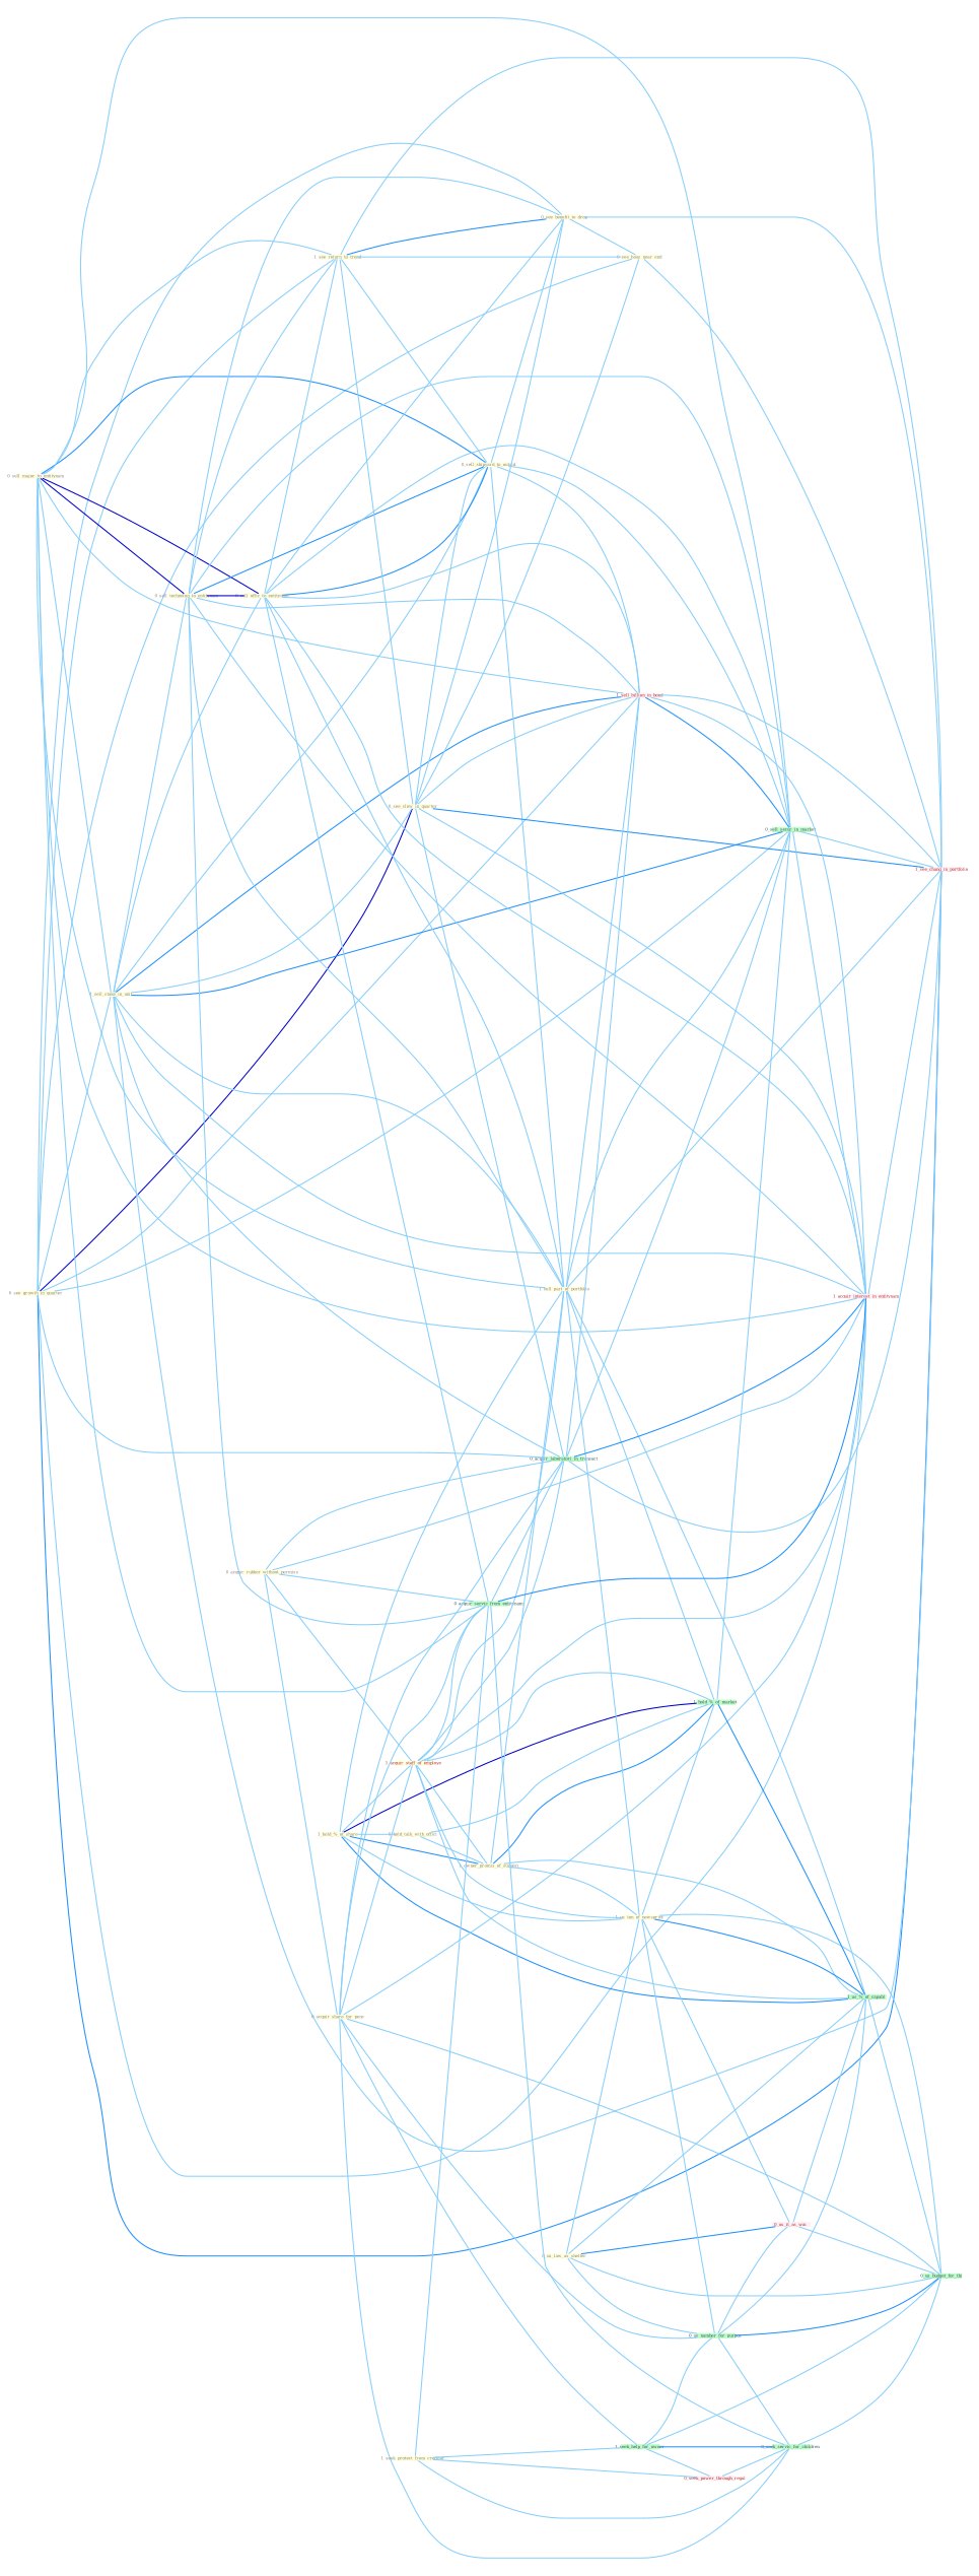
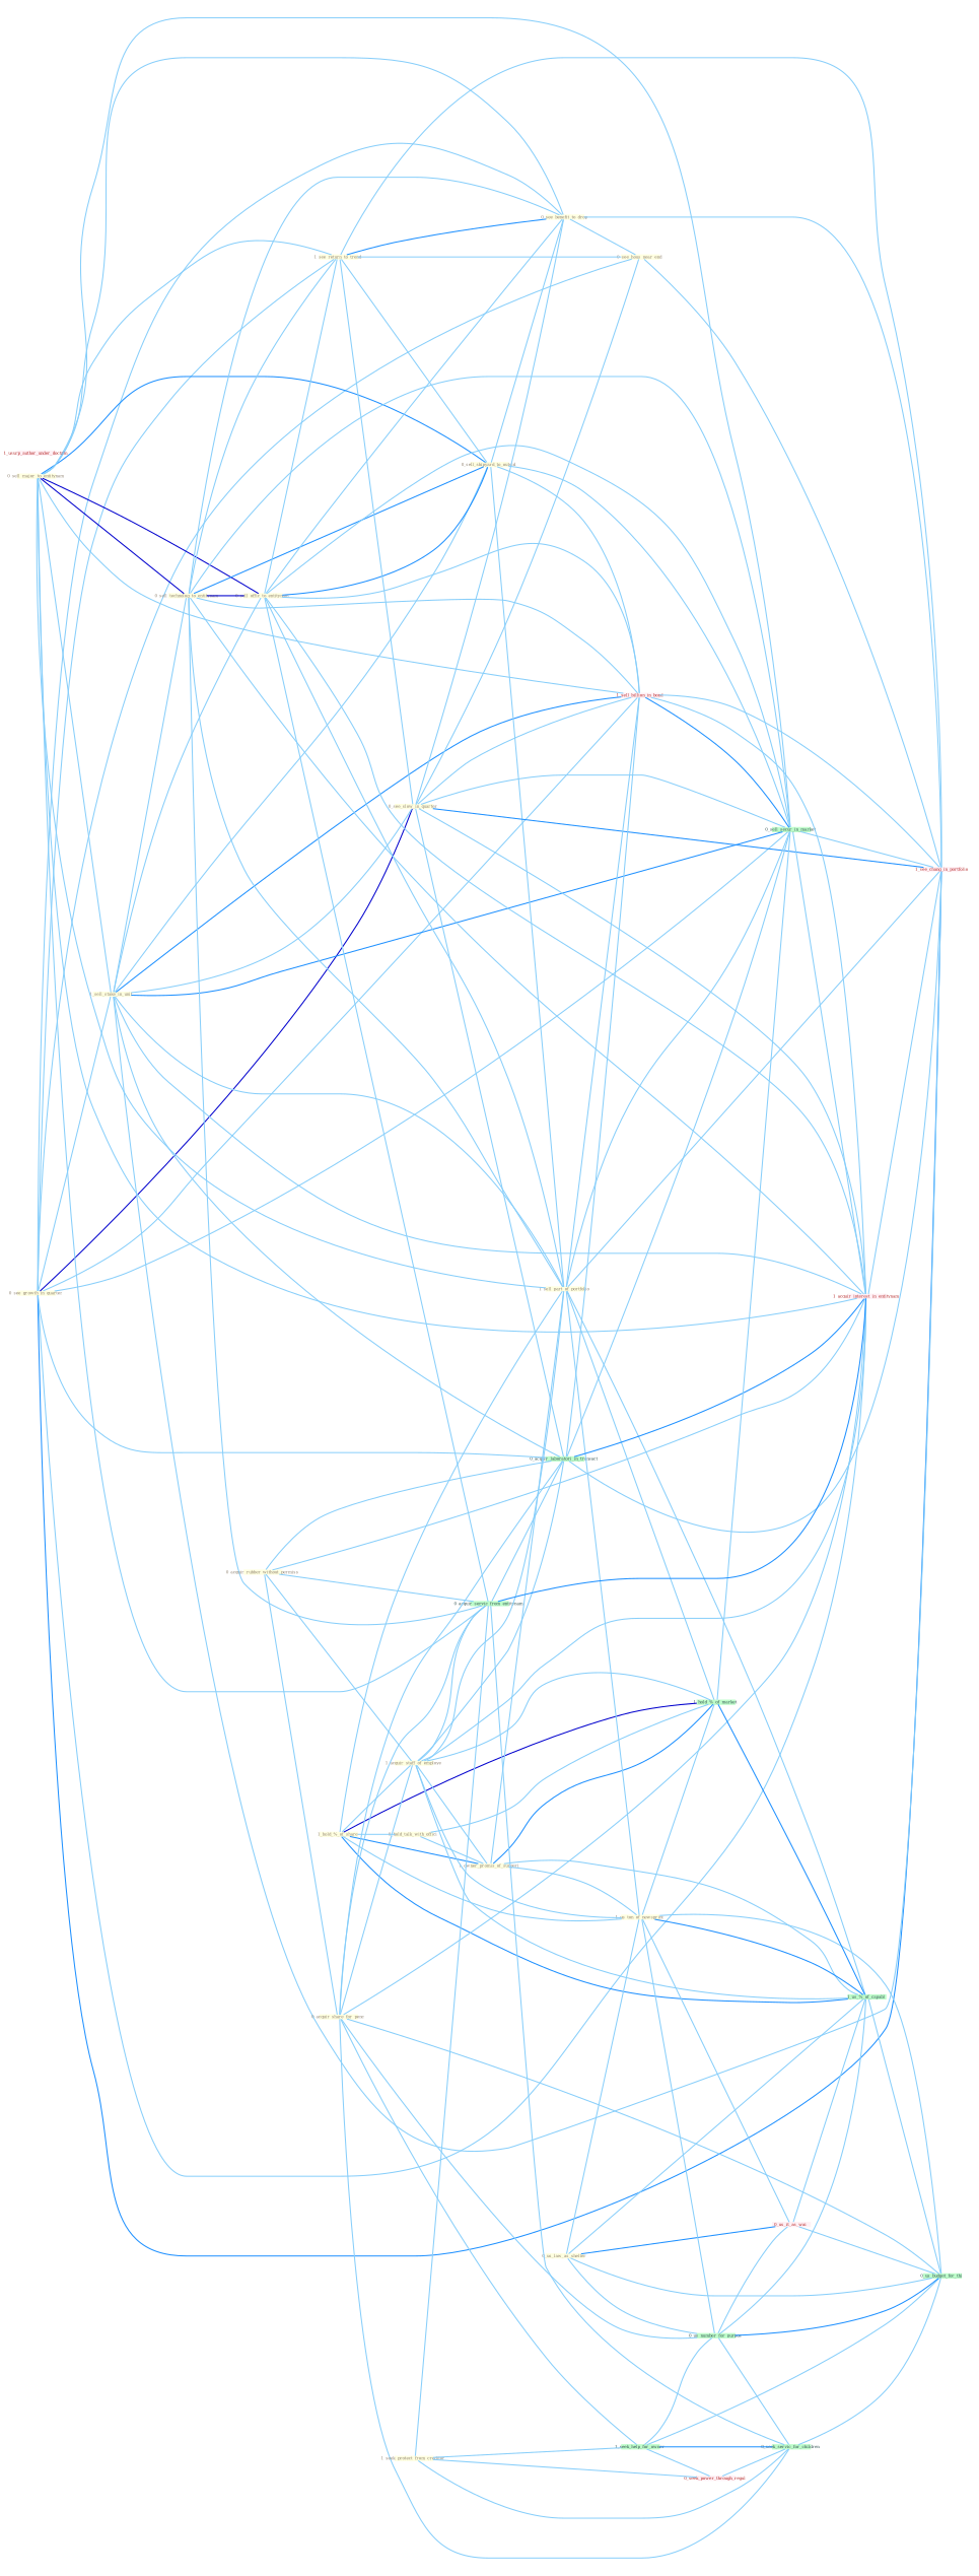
  graph {
    rankdir=LR
    node [color="#ffffe0" fixedsize=true fontcolor="#8b7d6b" fontsize=4 shape=polygon style=filled]
    edge [color="#87cefa" w=1]
    "0_see_growth_in_quarter " [height=.06 width=.5]
    "1_hold_%_of_share " [height=.06 width=.5]
    "0_sell_major_to_entitynam " [height=.06 width=.5]
    "1_sell_stake_in_unit " [height=.06 width=.5]
    "0_sell_technolog_to_entitynam " [height=.06 width=.5]
    "0_hold_talk_with_offici " [height=.06 width=.5]
    "0_acquir_rubber_without_permiss " [height=.06 width=.5]
    "0_acquir_share_for_penc " [height=.06 width=.5]
    "0_sell_offic_to_entitynam " [height=.06 width=.5]
    "0_us_law_as_shelter " [height=.06 width=.5]
    "1_see_return_to_trend " [height=.06 width=.5]
    "0_sell_shipyard_to_outsid " [height=.06 width=.5]
-   "1_acquir_staff_of_employe " [fontcolor="#b22222" height=.06 width=.5]
+   "1_acquir_staff_of_employe " [height=.06 width=.5]
    "0_see_slow_in_quarter " [height=.06 width=.5]
    n15 [height=.06 label="1_owner_promis_of_surgeri" width=.5]
    "0_see_benefit_to_drop " [height=.06 width=.5]
    "0_see_hous_near_end " [height=.06 width=.5]
    "1_sell_part_of_portfolio " [height=.06 width=.5]
    "1_seek_protect_from_creditor " [height=.06 width=.5]
    "1_us_ton_of_newsprint " [height=.06 width=.5]
    "0_seek_power_through_regul " [color="#fff0f5" fontcolor="#b22222" height=.06 width=.5]
    "1_sell_billion_in_bond " [color="#fff0f5" fontcolor="#b22222" height=.06 width=.5]
    "0_us_it_as_wai " [color="#fff0f5" fontcolor="#b22222" height=.06 width=.5]
+   "1_usurp_author_under_doctrin " [color="#fff0f5" fontcolor="#b22222" height=.06 width=.5]
    "1_acquir_interest_in_entitynam " [color="#fff0f5" fontcolor="#b22222" height=.06 width=.5]
    "1_see_chang_in_portfolio " [color="#fff0f5" fontcolor="#b22222" height=.06 width=.5]
    "0_acquir_laboratori_in_transact " [color="#BDFCC9" fontcolor="#2f4f4f" height=.06 width=.5]
    "0_sell_secur_in_market " [color="#BDFCC9" fontcolor="#2f4f4f" height=.06 width=.5]
    "1_hold_%_of_market " [color="#BDFCC9" fontcolor="#2f4f4f" height=.06 width=.5]
    "1_us_%_of_capabl " [color="#BDFCC9" fontcolor="#2f4f4f" height=.06 width=.5]
    "0_acquir_servic_from_entitynam " [color="#BDFCC9" fontcolor="#2f4f4f" height=.06 width=.5]
    "1_seek_help_for_owner " [color="#BDFCC9" fontcolor="#2f4f4f" height=.06 width=.5]
    "0_us_number_for_purpos " [color="#BDFCC9" fontcolor="#2f4f4f" height=.06 width=.5]
    "0_seek_servic_for_children " [color="#BDFCC9" fontcolor="#2f4f4f" height=.06 width=.5]
    "0_us_budget_for_thi " [color="#BDFCC9" fontcolor="#2f4f4f" height=.06 width=.5]
    subgraph sub_1 {
      "0_see_growth_in_quarter "
      "1_hold_%_of_share "
      "0_sell_major_to_entitynam "
      "1_sell_stake_in_unit "
      "0_sell_technolog_to_entitynam "
      "0_hold_talk_with_offici "
      "0_acquir_rubber_without_permiss "
      "0_acquir_share_for_penc "
      "0_sell_offic_to_entitynam "
      "0_us_law_as_shelter "
      "1_see_return_to_trend "
      "0_sell_shipyard_to_outsid "
      "1_acquir_staff_of_employe "
      "0_see_slow_in_quarter "
      n15
      "0_see_benefit_to_drop "
      "0_see_hous_near_end "
      "1_sell_part_of_portfolio "
      "1_seek_protect_from_creditor "
      "1_us_ton_of_newsprint "
    }
    subgraph sub_2 {
      "0_seek_power_through_regul "
      "1_sell_billion_in_bond "
      "0_us_it_as_wai "
+     "1_usurp_author_under_doctrin "
      "1_acquir_interest_in_entitynam "
      "1_see_chang_in_portfolio "
    }
    "0_see_growth_in_quarter " -- "1_sell_stake_in_unit "
    "0_see_growth_in_quarter " -- "1_see_return_to_trend "
    "0_see_growth_in_quarter " -- "0_see_slow_in_quarter " [color="#0000cd" w=3]
    "0_see_growth_in_quarter " -- "0_see_benefit_to_drop "
    "0_see_growth_in_quarter " -- "0_see_hous_near_end "
    "0_see_growth_in_quarter " -- "1_sell_billion_in_bond "
    "0_see_growth_in_quarter " -- "1_acquir_interest_in_entitynam "
    "0_see_growth_in_quarter " -- "1_see_chang_in_portfolio " [color="#1e90ff" w=2]
    "0_see_growth_in_quarter " -- "0_acquir_laboratori_in_transact "
    "0_see_growth_in_quarter " -- "0_sell_secur_in_market "
    "1_hold_%_of_share " -- "0_hold_talk_with_offici "
    "1_hold_%_of_share " -- "1_acquir_staff_of_employe "
    "1_hold_%_of_share " -- n15 [color="#1e90ff" w=2]
    "1_hold_%_of_share " -- "1_sell_part_of_portfolio "
    "1_hold_%_of_share " -- "1_us_ton_of_newsprint "
    "1_hold_%_of_share " -- "1_hold_%_of_market " [color="#0000cd" w=3]
    "1_hold_%_of_share " -- "1_us_%_of_capabl " [color="#1e90ff" w=2]
    "0_sell_major_to_entitynam " -- "1_sell_stake_in_unit "
    "0_sell_major_to_entitynam " -- "0_sell_technolog_to_entitynam " [color="#0000cd" w=3]
    "0_sell_major_to_entitynam " -- "0_sell_offic_to_entitynam " [color="#0000cd" w=3]
    "0_sell_major_to_entitynam " -- "1_see_return_to_trend "
    "0_sell_major_to_entitynam " -- "0_sell_shipyard_to_outsid " [color="#1e90ff" w=2]
+   "0_sell_major_to_entitynam " -- "0_see_benefit_to_drop "
    "0_sell_major_to_entitynam " -- "1_sell_part_of_portfolio "
    "0_sell_major_to_entitynam " -- "1_sell_billion_in_bond "
    "0_sell_major_to_entitynam " -- "1_acquir_interest_in_entitynam "
    "0_sell_major_to_entitynam " -- "0_sell_secur_in_market "
    "0_sell_major_to_entitynam " -- "0_acquir_servic_from_entitynam "
    "1_sell_stake_in_unit " -- "0_sell_technolog_to_entitynam "
    "1_sell_stake_in_unit " -- "0_sell_offic_to_entitynam "
    "1_sell_stake_in_unit " -- "0_sell_shipyard_to_outsid "
    "1_sell_stake_in_unit " -- "0_see_slow_in_quarter "
    "1_sell_stake_in_unit " -- "1_sell_part_of_portfolio "
    "1_sell_stake_in_unit " -- "1_sell_billion_in_bond " [color="#1e90ff" w=2]
    "1_sell_stake_in_unit " -- "1_acquir_interest_in_entitynam "
    "1_sell_stake_in_unit " -- "1_see_chang_in_portfolio "
    "1_sell_stake_in_unit " -- "0_acquir_laboratori_in_transact "
    "1_sell_stake_in_unit " -- "0_sell_secur_in_market " [color="#1e90ff" w=2]
    "0_sell_technolog_to_entitynam " -- "0_sell_offic_to_entitynam " [color="#0000cd" w=3]
    "0_sell_technolog_to_entitynam " -- "1_see_return_to_trend "
    "0_sell_technolog_to_entitynam " -- "0_sell_shipyard_to_outsid " [color="#1e90ff" w=2]
    "0_sell_technolog_to_entitynam " -- "0_see_benefit_to_drop "
    "0_sell_technolog_to_entitynam " -- "1_sell_part_of_portfolio "
    "0_sell_technolog_to_entitynam " -- "1_sell_billion_in_bond "
    "0_sell_technolog_to_entitynam " -- "1_acquir_interest_in_entitynam "
    "0_sell_technolog_to_entitynam " -- "0_sell_secur_in_market "
    "0_sell_technolog_to_entitynam " -- "0_acquir_servic_from_entitynam "
    "0_hold_talk_with_offici " -- n15
    "0_hold_talk_with_offici " -- "1_hold_%_of_market "
    "0_acquir_rubber_without_permiss " -- "0_acquir_share_for_penc "
    "0_acquir_rubber_without_permiss " -- "1_acquir_staff_of_employe "
    "0_acquir_rubber_without_permiss " -- "1_acquir_interest_in_entitynam "
    "0_acquir_rubber_without_permiss " -- "0_acquir_laboratori_in_transact "
    "0_acquir_rubber_without_permiss " -- "0_acquir_servic_from_entitynam "
    "0_acquir_share_for_penc " -- "1_acquir_staff_of_employe "
    "0_acquir_share_for_penc " -- "1_acquir_interest_in_entitynam "
    "0_acquir_share_for_penc " -- "0_acquir_laboratori_in_transact "
    "0_acquir_share_for_penc " -- "0_acquir_servic_from_entitynam "
    "0_acquir_share_for_penc " -- "1_seek_help_for_owner "
    "0_acquir_share_for_penc " -- "0_us_number_for_purpos "
    "0_acquir_share_for_penc " -- "0_seek_servic_for_children "
    "0_acquir_share_for_penc " -- "0_us_budget_for_thi "
    "0_sell_offic_to_entitynam " -- "1_see_return_to_trend "
    "0_sell_offic_to_entitynam " -- "0_sell_shipyard_to_outsid " [color="#1e90ff" w=2]
    "0_sell_offic_to_entitynam " -- "0_see_benefit_to_drop "
    "0_sell_offic_to_entitynam " -- "1_sell_part_of_portfolio "
    "0_sell_offic_to_entitynam " -- "1_sell_billion_in_bond "
    "0_sell_offic_to_entitynam " -- "1_acquir_interest_in_entitynam "
    "0_sell_offic_to_entitynam " -- "0_sell_secur_in_market "
    "0_sell_offic_to_entitynam " -- "0_acquir_servic_from_entitynam "
    "0_us_law_as_shelter " -- "1_us_ton_of_newsprint "
    "0_us_law_as_shelter " -- "0_us_it_as_wai " [color="#1e90ff" w=2]
    "0_us_law_as_shelter " -- "1_us_%_of_capabl "
    "0_us_law_as_shelter " -- "0_us_number_for_purpos "
    "0_us_law_as_shelter " -- "0_us_budget_for_thi "
    "1_see_return_to_trend " -- "0_sell_shipyard_to_outsid "
    "1_see_return_to_trend " -- "0_see_slow_in_quarter "
    "1_see_return_to_trend " -- "0_see_benefit_to_drop " [color="#1e90ff" w=2]
    "1_see_return_to_trend " -- "0_see_hous_near_end "
    "1_see_return_to_trend " -- "1_see_chang_in_portfolio "
    "0_sell_shipyard_to_outsid " -- "0_see_benefit_to_drop "
    "0_sell_shipyard_to_outsid " -- "1_sell_part_of_portfolio "
    "0_sell_shipyard_to_outsid " -- "1_sell_billion_in_bond "
    "0_sell_shipyard_to_outsid " -- "0_sell_secur_in_market "
    "1_acquir_staff_of_employe " -- n15
    "1_acquir_staff_of_employe " -- "1_sell_part_of_portfolio "
    "1_acquir_staff_of_employe " -- "1_us_ton_of_newsprint "
    "1_acquir_staff_of_employe " -- "1_acquir_interest_in_entitynam "
    "1_acquir_staff_of_employe " -- "0_acquir_laboratori_in_transact "
    "1_acquir_staff_of_employe " -- "1_hold_%_of_market "
    "1_acquir_staff_of_employe " -- "1_us_%_of_capabl "
    "1_acquir_staff_of_employe " -- "0_acquir_servic_from_entitynam "
    "0_see_slow_in_quarter " -- "0_see_benefit_to_drop "
    "0_see_slow_in_quarter " -- "0_see_hous_near_end "
    "0_see_slow_in_quarter " -- "1_sell_billion_in_bond "
    "0_see_slow_in_quarter " -- "1_acquir_interest_in_entitynam "
    "0_see_slow_in_quarter " -- "1_see_chang_in_portfolio " [color="#1e90ff" w=2]
    "0_see_slow_in_quarter " -- "0_acquir_laboratori_in_transact "
-   "0_see_slow_in_quarter " -- "0_sell_shipyard_to_outsid "
+   "0_see_slow_in_quarter " -- "0_sell_secur_in_market "
    n15 -- "1_sell_part_of_portfolio "
    n15 -- "1_us_ton_of_newsprint "
    n15 -- "1_hold_%_of_market " [color="#1e90ff" w=2]
    n15 -- "1_us_%_of_capabl "
    "0_see_benefit_to_drop " -- "0_see_hous_near_end "
    "0_see_benefit_to_drop " -- "1_see_chang_in_portfolio "
    "0_see_hous_near_end " -- "1_see_chang_in_portfolio "
    "1_sell_part_of_portfolio " -- "1_us_ton_of_newsprint "
    "1_sell_part_of_portfolio " -- "1_sell_billion_in_bond "
    "1_sell_part_of_portfolio " -- "1_see_chang_in_portfolio "
    "1_sell_part_of_portfolio " -- "0_sell_secur_in_market "
    "1_sell_part_of_portfolio " -- "1_hold_%_of_market "
    "1_sell_part_of_portfolio " -- "1_us_%_of_capabl "
    "1_seek_protect_from_creditor " -- "0_seek_power_through_regul "
    "1_seek_protect_from_creditor " -- "0_acquir_servic_from_entitynam "
    "1_seek_protect_from_creditor " -- "1_seek_help_for_owner "
    "1_seek_protect_from_creditor " -- "0_seek_servic_for_children "
    "1_us_ton_of_newsprint " -- "0_us_it_as_wai "
    "1_us_ton_of_newsprint " -- "1_hold_%_of_market "
    "1_us_ton_of_newsprint " -- "1_us_%_of_capabl " [color="#1e90ff" w=2]
    "1_us_ton_of_newsprint " -- "0_us_number_for_purpos "
    "1_us_ton_of_newsprint " -- "0_us_budget_for_thi "
    "0_seek_power_through_regul " -- "0_seek_servic_for_children "
    "1_sell_billion_in_bond " -- "1_acquir_interest_in_entitynam "
    "1_sell_billion_in_bond " -- "1_see_chang_in_portfolio "
    "1_sell_billion_in_bond " -- "0_sell_secur_in_market " [color="#1e90ff" w=2]
    "0_us_it_as_wai " -- "1_us_%_of_capabl "
    "0_us_it_as_wai " -- "0_us_budget_for_thi "
    "1_acquir_interest_in_entitynam " -- "1_see_chang_in_portfolio "
    "0_acquir_laboratori_in_transact " -- "1_sell_billion_in_bond "
    "0_acquir_laboratori_in_transact " -- "1_acquir_interest_in_entitynam " [color="#1e90ff" w=2]
    "0_acquir_laboratori_in_transact " -- "1_see_chang_in_portfolio "
    "0_acquir_laboratori_in_transact " -- "0_sell_secur_in_market "
    "0_sell_secur_in_market " -- "1_acquir_interest_in_entitynam "
    "0_sell_secur_in_market " -- "1_see_chang_in_portfolio "
    "1_hold_%_of_market " -- "0_sell_secur_in_market "
    "1_hold_%_of_market " -- "1_us_%_of_capabl " [color="#1e90ff" w=2]
    "1_us_%_of_capabl " -- "0_us_budget_for_thi "
    "0_acquir_servic_from_entitynam " -- "1_acquir_interest_in_entitynam " [color="#1e90ff" w=2]
    "0_acquir_servic_from_entitynam " -- "0_acquir_laboratori_in_transact "
    "0_acquir_servic_from_entitynam " -- "0_seek_servic_for_children "
    "1_seek_help_for_owner " -- "0_seek_power_through_regul "
    "1_seek_help_for_owner " -- "0_us_number_for_purpos "
    "1_seek_help_for_owner " -- "0_seek_servic_for_children " [color="#1e90ff" w=2]
    "1_seek_help_for_owner " -- "0_us_budget_for_thi "
    "0_us_number_for_purpos " -- "0_us_it_as_wai "
    "0_us_number_for_purpos " -- "1_us_%_of_capabl "
    "0_us_number_for_purpos " -- "0_seek_servic_for_children "
    "0_us_number_for_purpos " -- "0_us_budget_for_thi " [color="#1e90ff" w=2]
    "0_seek_servic_for_children " -- "0_us_budget_for_thi "
  }
